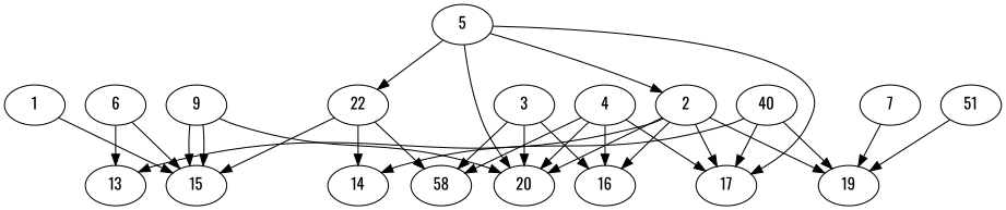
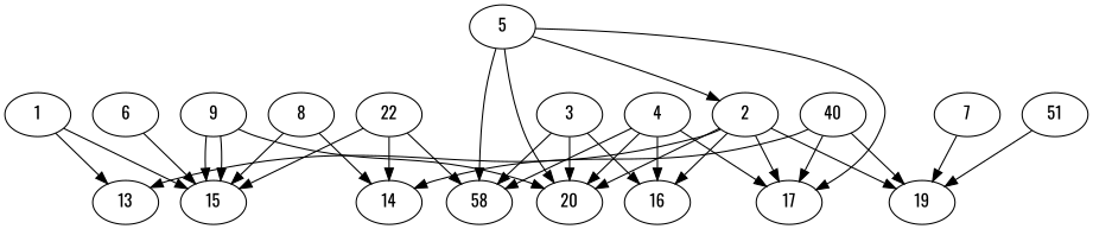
  digraph {
    fontname=Oswald
    node [alpha=0.11 fontname=Oswald]
    edge [fontname=Oswald]
    1 [expect_size=6852608]
    15 [alpha=0.15 expect_size=41361408]
    2 [alpha=0.00 expect_size=36151296]
    13 [alpha=0.02 expect_size=11214848]
    16 [alpha=0.06 expect_size=48033792]
    17 [alpha=0.16 expect_size=42397696]
    19 [alpha=0.08 expect_size=28477440]
    20 [alpha=0.03 expect_size=51577856]
    3 [alpha=0.08 expect_size=9750528]
    n10 [expect_size=37411840 label=58]
    4 [alpha=0.05 expect_size=5670912]
    5 [alpha=0.03 expect_size=32096256]
    6 [alpha=0.18 expect_size=40595456]
    7 [alpha=0.18 expect_size=14067712]
+   8 [alpha=0.16 expect_size=39923712]
    14 [alpha=0.06 expect_size=30713856]
    9 [alpha=0.10 expect_size=29927424]
    n18 [alpha=0.12 expect_size=20047872 label=40]
    n19 [expect_size=32408576 label=51]
    n20 [alpha=0.13 expect_size=11136000 label=22]
    1 -> 15
    2 -> 13
    2 -> 16
    2 -> 17
    2 -> 19
    2 -> 20
    3 -> 16
    3 -> 20
    3 -> n10
    4 -> 16
    4 -> 17
    4 -> 20
    4 -> n10
    5 -> 2
    5 -> 17
    5 -> 20
-   5 -> n20
+   5 -> n10
    6 -> 15
-   6 -> 13
+   1 -> 13
    7 -> 19
+   8 -> 15
+   8 -> 14
    9 -> 15
    9 -> 15
    9 -> 20
    n18 -> 17
    n18 -> 19
    n18 -> 14
    n19 -> 19
    n20 -> 15
    n20 -> n10
    n20 -> 14
  }
